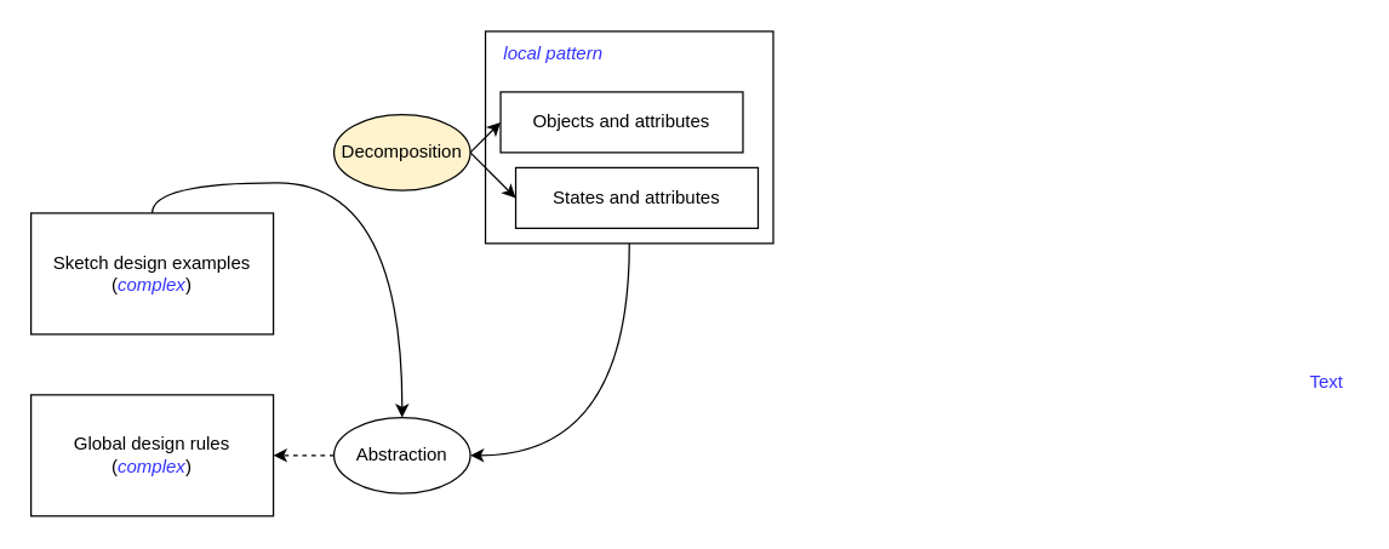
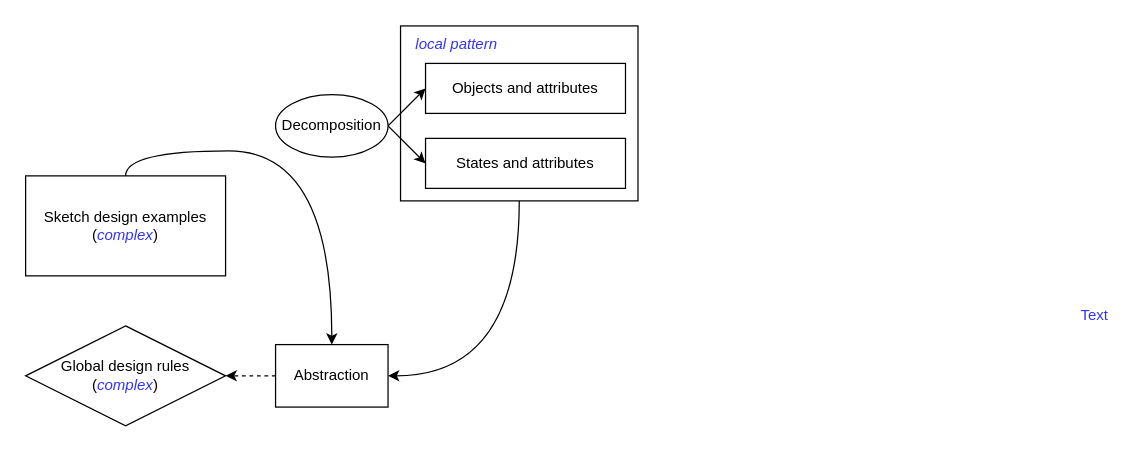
  <mxCell id="0" />
  <mxCell id="1" parent="0" />
  <mxCell id="2" style="edgeStyle=orthogonalEdgeStyle;curved=1;rounded=0;orthogonalLoop=1;jettySize=auto;html=1;exitX=0.5;exitY=1;exitDx=0;exitDy=0;entryX=1;entryY=0.5;entryDx=0;entryDy=0;fontColor=#3333FF;" edge="1" parent="1" source="3" target="14"><mxGeometry relative="1" as="geometry" /></mxCell>
  <mxCell id="3" value="" style="rounded=0;whiteSpace=wrap;html=1;" vertex="1" parent="1"><mxGeometry x="320" y="20" width="190" height="140" as="geometry" /></mxCell>
  <mxCell id="4" style="edgeStyle=orthogonalEdgeStyle;rounded=0;orthogonalLoop=1;jettySize=auto;html=1;exitX=0.5;exitY=0;exitDx=0;exitDy=0;curved=1;" edge="1" parent="1" source="5" target="14"><mxGeometry relative="1" as="geometry" /></mxCell>
  <mxCell id="5" value="Sketch design examples&lt;br&gt;(&lt;font color=&quot;#3333ff&quot;&gt;&lt;i&gt;complex&lt;/i&gt;&lt;/font&gt;)" style="rounded=0;whiteSpace=wrap;html=1;" vertex="1" parent="1"><mxGeometry x="20" y="140" width="160" height="80" as="geometry" /></mxCell>
- <mxCell id="6" value="Objects and attributes" style="rounded=0;whiteSpace=wrap;html=1;" vertex="1" parent="1"><mxGeometry x="330" y="60" width="160" height="40" as="geometry" /></mxCell>
+ <mxCell id="6" value="Objects and attributes" style="rounded=0;whiteSpace=wrap;html=1;" vertex="1" parent="1"><mxGeometry x="340" y="50" width="160" height="40" as="geometry" /></mxCell>
  <mxCell id="7" value="States and attributes" style="rounded=0;whiteSpace=wrap;html=1;" vertex="1" parent="1"><mxGeometry x="340" y="110" width="160" height="40" as="geometry" /></mxCell>
  <mxCell id="8" style="rounded=0;orthogonalLoop=1;jettySize=auto;html=1;exitX=1;exitY=0.5;exitDx=0;exitDy=0;entryX=0;entryY=0.5;entryDx=0;entryDy=0;" edge="1" parent="1" source="10" target="6"><mxGeometry relative="1" as="geometry" /></mxCell>
  <mxCell id="9" style="edgeStyle=none;rounded=0;orthogonalLoop=1;jettySize=auto;html=1;exitX=1;exitY=0.5;exitDx=0;exitDy=0;entryX=0;entryY=0.5;entryDx=0;entryDy=0;" edge="1" parent="1" source="10" target="7"><mxGeometry relative="1" as="geometry" /></mxCell>
- <mxCell id="10" value="Decomposition" style="ellipse;whiteSpace=wrap;html=1;fillColor=#fff2cc;" vertex="1" parent="1"><mxGeometry x="220" y="75" width="90" height="50" as="geometry" /></mxCell>
+ <mxCell id="10" value="Decomposition" style="ellipse;whiteSpace=wrap;html=1;" vertex="1" parent="1"><mxGeometry x="220" y="75" width="90" height="50" as="geometry" /></mxCell>
  <mxCell id="11" value="local pattern" style="text;html=1;strokeColor=none;fillColor=none;align=center;verticalAlign=middle;whiteSpace=wrap;rounded=0;fontColor=#3333FF;fontStyle=2" vertex="1" parent="1"><mxGeometry x="320" y="20" width="90" height="30" as="geometry" /></mxCell>
- <mxCell id="12" value="Global design rules&lt;br&gt;(&lt;font color=&quot;#3333ff&quot;&gt;&lt;i&gt;complex&lt;/i&gt;&lt;/font&gt;)" style="rounded=0;whiteSpace=wrap;html=1;" vertex="1" parent="1"><mxGeometry x="20" y="260" width="160" height="80" as="geometry" /></mxCell>
+ <mxCell id="12" value="Global design rules&lt;br&gt;(&lt;font color=&quot;#3333ff&quot;&gt;&lt;i&gt;complex&lt;/i&gt;&lt;/font&gt;)" style="rhombus;whiteSpace=wrap;html=1;" vertex="1" parent="1"><mxGeometry x="20" y="260" width="160" height="80" as="geometry" /></mxCell>
  <mxCell id="13" value="" style="edgeStyle=orthogonalEdgeStyle;curved=1;rounded=0;orthogonalLoop=1;jettySize=auto;html=1;fontColor=#3333FF;dashed=1;" edge="1" parent="1" source="14" target="12"><mxGeometry relative="1" as="geometry" /></mxCell>
- <mxCell id="14" value="Abstraction" style="ellipse;whiteSpace=wrap;html=1;" vertex="1" parent="1"><mxGeometry x="220" y="275" width="90" height="50" as="geometry" /></mxCell>
+ <mxCell id="14" value="Abstraction" style="whiteSpace=wrap;html=1;rounded=0;" vertex="1" parent="1"><mxGeometry x="220" y="275" width="90" height="50" as="geometry" /></mxCell>
  <mxCell id="15" value="Text" style="text;html=1;align=center;verticalAlign=middle;resizable=0;points=[];autosize=1;fontColor=#3333FF;" vertex="1" parent="1"><mxGeometry x="855" y="242" width="40" height="20" as="geometry" /></mxCell>
